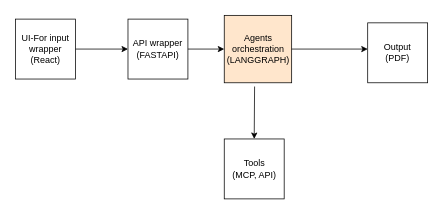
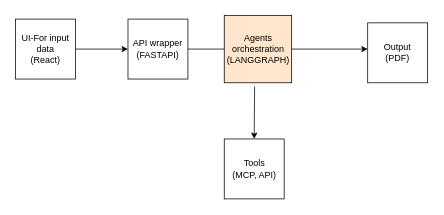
  <mxCell id="0" />
  <mxCell id="1" parent="0" />
- <mxCell id="2" value="UI-For input wrapper&lt;br&gt;(React)" style="whiteSpace=wrap;html=1;aspect=fixed;" parent="1" vertex="1"><mxGeometry x="20" y="25" width="80" height="80" as="geometry" /></mxCell>
+ <mxCell id="2" value="UI-For input data&lt;br&gt;(React)" style="whiteSpace=wrap;html=1;aspect=fixed;" parent="1" vertex="1"><mxGeometry x="20" y="25" width="80" height="80" as="geometry" /></mxCell>
  <mxCell id="3" value="" style="endArrow=classic;html=1;rounded=0;" parent="1" edge="1"><mxGeometry width="50" height="50" relative="1" as="geometry"><mxPoint x="100" y="65" as="sourcePoint" /><mxPoint x="170" y="65" as="targetPoint" /></mxGeometry></mxCell>
  <mxCell id="4" value="API wrapper&lt;div&gt;(FASTAPI)&lt;/div&gt;" style="whiteSpace=wrap;html=1;aspect=fixed;" parent="1" vertex="1"><mxGeometry x="170" y="25" width="80" height="80" as="geometry" /></mxCell>
- <mxCell id="5" value="" style="endArrow=classic;html=1;rounded=0;exitX=1;exitY=0.5;exitDx=0;exitDy=0;" parent="1" source="4" target="6" edge="1"><mxGeometry width="50" height="50" relative="1" as="geometry"><mxPoint x="320" y="365" as="sourcePoint" /><mxPoint x="340" y="65" as="targetPoint" /></mxGeometry></mxCell>
+ <mxCell id="5" value="" style="endArrow=none;html=1;rounded=0;exitX=1;exitY=0.5;exitDx=0;exitDy=0;" parent="1" source="4" target="6" edge="1"><mxGeometry width="50" height="50" relative="1" as="geometry"><mxPoint x="320" y="365" as="sourcePoint" /><mxPoint x="340" y="65" as="targetPoint" /></mxGeometry></mxCell>
  <mxCell id="6" value="Agents orchestration&lt;div&gt;(LANGGRAPH)&lt;/div&gt;" style="whiteSpace=wrap;html=1;aspect=fixed;fillColor=#ffe6cc;" parent="1" vertex="1"><mxGeometry x="298.5" y="20" width="90" height="90" as="geometry" /></mxCell>
  <mxCell id="7" value="" style="endArrow=classic;html=1;rounded=0;entryX=0.5;entryY=0;entryDx=0;entryDy=0;" parent="1" target="8" edge="1"><mxGeometry width="50" height="50" relative="1" as="geometry"><mxPoint x="339" y="115" as="sourcePoint" /><mxPoint x="440" y="65" as="targetPoint" /><Array as="points" /></mxGeometry></mxCell>
  <mxCell id="8" value="Tools&lt;div&gt;(MCP, API)&lt;/div&gt;" style="whiteSpace=wrap;html=1;aspect=fixed;" parent="1" vertex="1"><mxGeometry x="298.5" y="185" width="80" height="80" as="geometry" /></mxCell>
  <mxCell id="9" value="" style="endArrow=classic;html=1;rounded=0;exitX=1;exitY=0.5;exitDx=0;exitDy=0;" parent="1" source="6" edge="1"><mxGeometry width="50" height="50" relative="1" as="geometry"><mxPoint x="520" y="70" as="sourcePoint" /><mxPoint x="490" y="65" as="targetPoint" /></mxGeometry></mxCell>
  <mxCell id="10" value="Output&lt;div&gt;(PDF)&lt;/div&gt;" style="whiteSpace=wrap;html=1;aspect=fixed;" parent="1" vertex="1"><mxGeometry x="490" y="30" width="80" height="80" as="geometry" /></mxCell>
